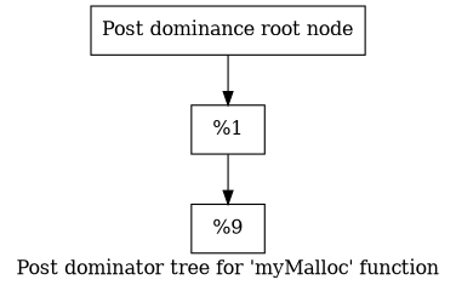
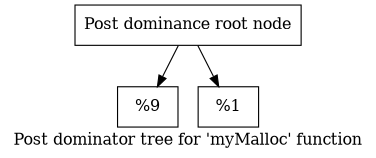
  digraph {
    label="Post dominator tree for 'myMalloc' function"
    node [shape=record]
    n1 [label="{Post dominance root node}"]
    n2 [label="{%9}"]
    n3 [label="{%1}"]
-   n3 -> n2
+   n1 -> n2
    n1 -> n3
  }
